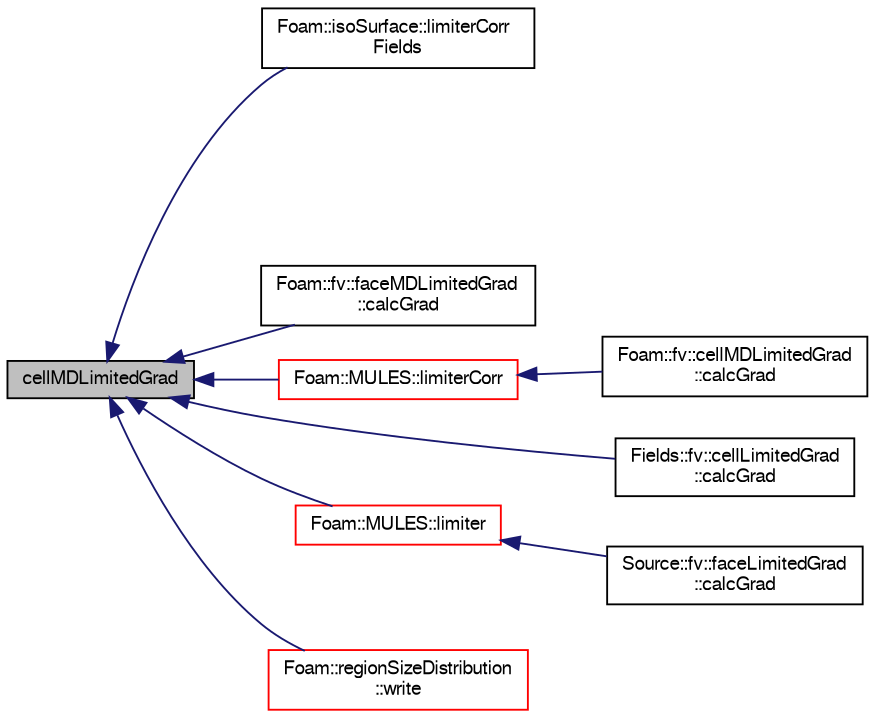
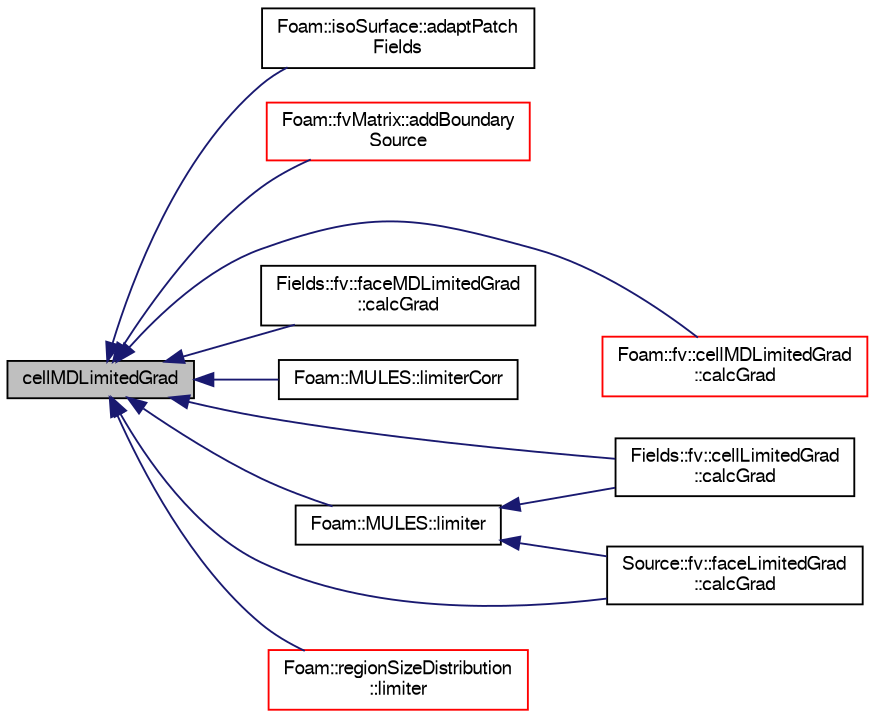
  digraph {
    rankdir=LR
    node [color=black fontname=FreeSans fontsize=10 shape=record]
    edge [color=midnightblue dir=back fontname=FreeSans fontsize=10 labelfontname=FreeSans labelfontsize=10 style=solid]
    n1 [fillcolor=grey75 fontcolor=black height=0.2 label=cellMDLimitedGrad style=filled width=0.4]
-   n2 [height=0.2 label="Foam::isoSurface::limiterCorr\lFields" width=0.4]
+   n2 [height=0.2 label="Foam::isoSurface::adaptPatch\lFields" width=0.4]
+   n3 [color=red height=0.2 label="Foam::fvMatrix::addBoundary\lSource" width=0.4]
    n4 [height=0.2 label="Fields::fv::cellLimitedGrad\l::calcGrad" width=0.4]
-   n5 [height=0.2 label="Foam::fv::faceMDLimitedGrad\l::calcGrad" width=0.4]
-   n6 [height=0.2 label="Foam::fv::cellMDLimitedGrad\l::calcGrad" width=0.4]
+   n5 [height=0.2 label="Fields::fv::faceMDLimitedGrad\l::calcGrad" width=0.4]
+   n6 [color=red height=0.2 label="Foam::fv::cellMDLimitedGrad\l::calcGrad" width=0.4]
    n7 [height=0.2 label="Source::fv::faceLimitedGrad\l::calcGrad" width=0.4]
-   n8 [color=red height=0.2 label="Foam::MULES::limiter" width=0.4]
-   n9 [color=red height=0.2 label="Foam::MULES::limiterCorr" width=0.4]
-   n10 [color=red height=0.2 label="Foam::regionSizeDistribution\l::write" width=0.4]
+   n8 [height=0.2 label="Foam::MULES::limiter" width=0.4]
+   n9 [height=0.2 label="Foam::MULES::limiterCorr" width=0.4]
+   n10 [color=red height=0.2 label="Foam::regionSizeDistribution\l::limiter" width=0.4]
    n1 -> n2
+   n1 -> n3
    n1 -> n4
    n1 -> n5
-   n9 -> n6
+   n1 -> n6
+   n1 -> n7
    n1 -> n8
    n1 -> n9
    n1 -> n10
+   n8 -> n4
    n8 -> n7
  }
